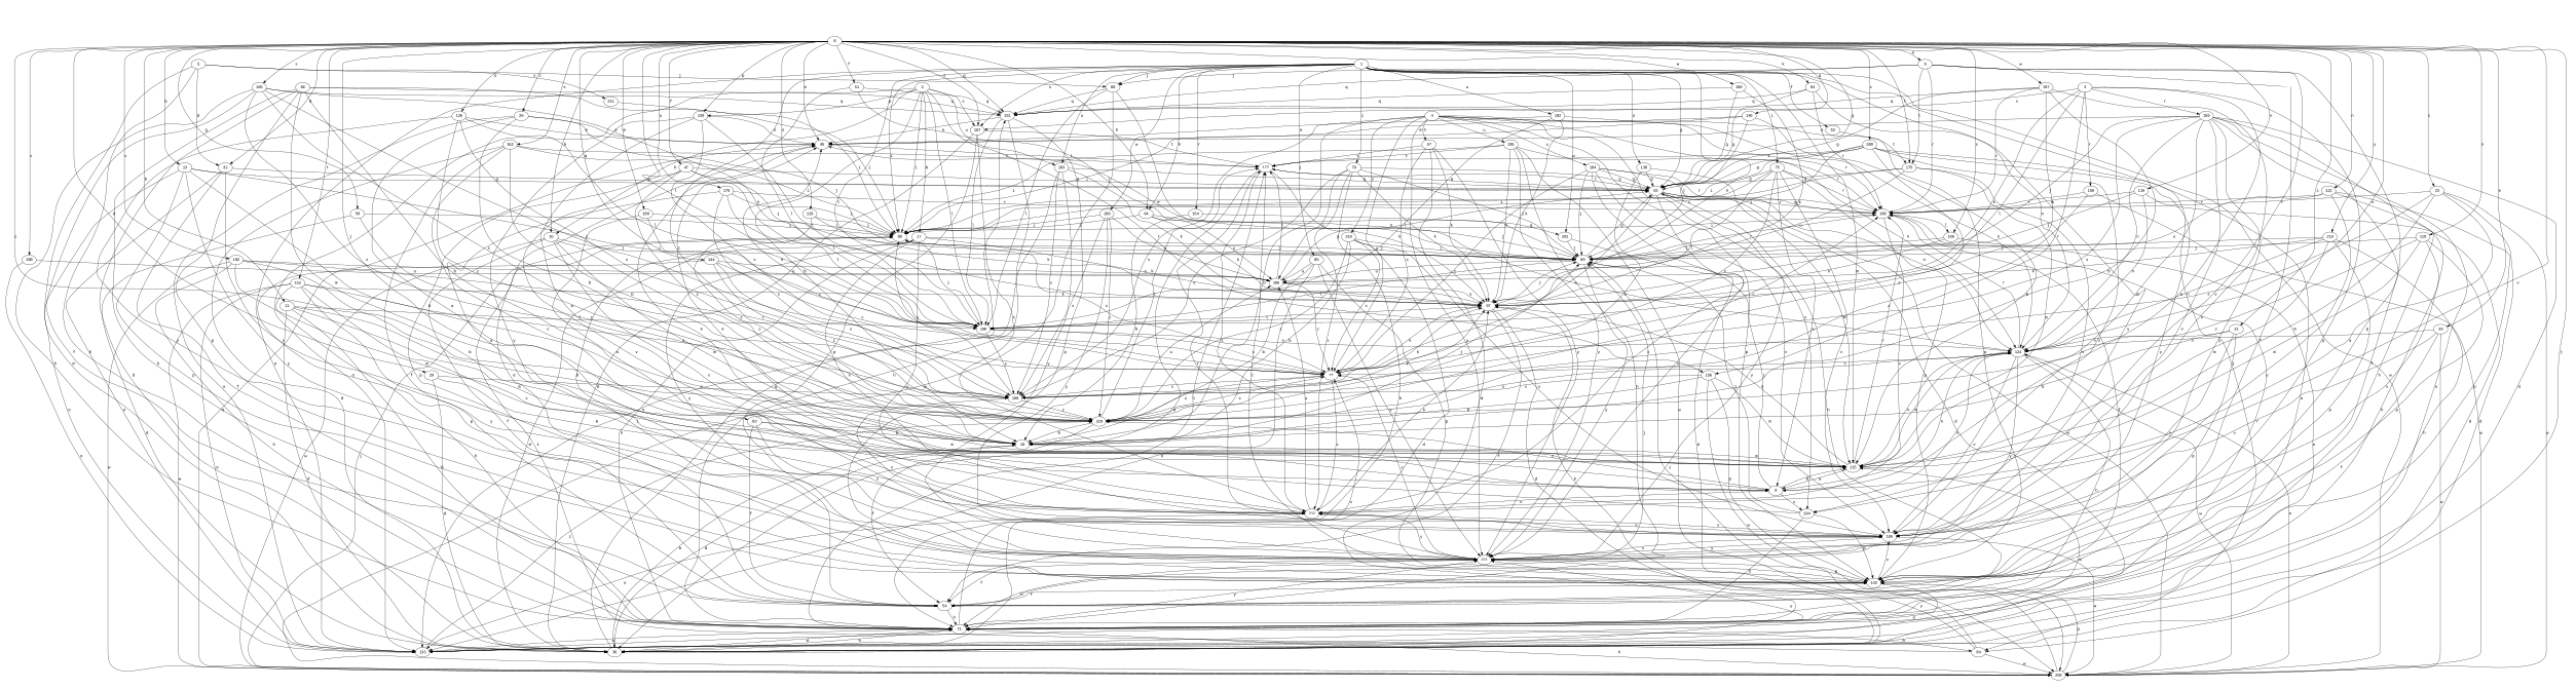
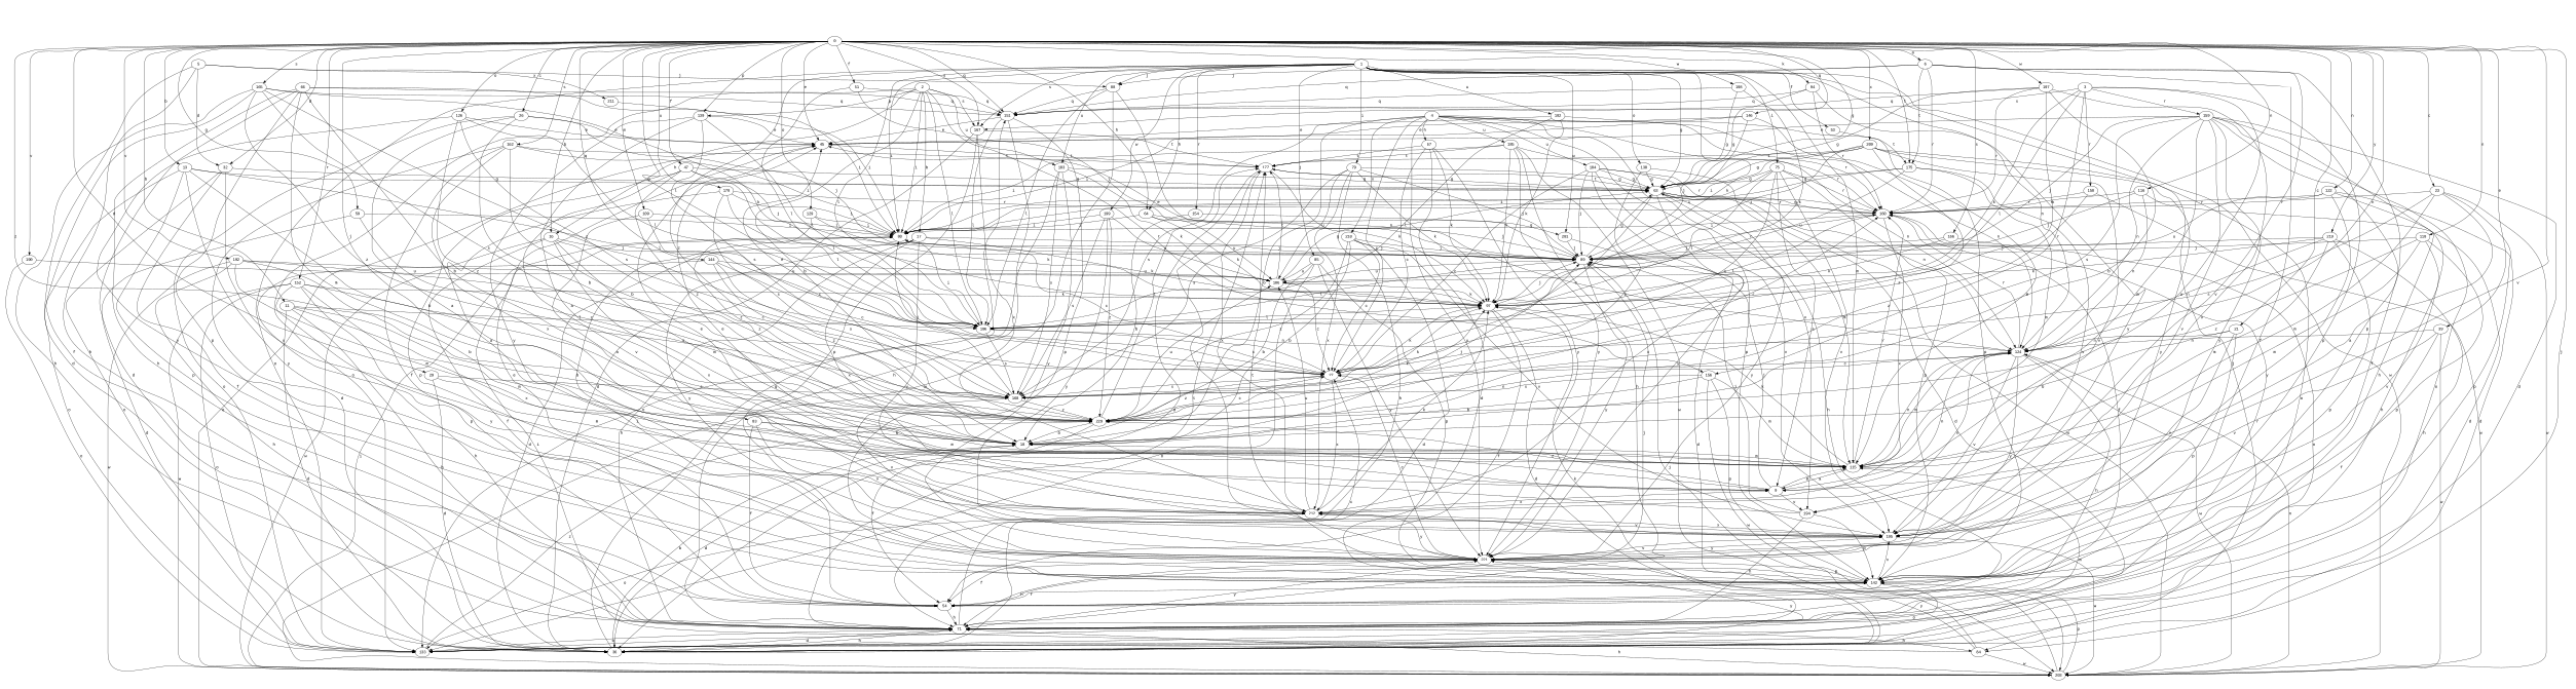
  strict digraph {
    fontname="Liberation Mono"
    node [fontname="Liberation Mono"]
    edge [fontname="Liberation Mono"]
    0
    6
    11
    13
    16
    21
    23
    26
    29
    32
    39
    45
    47
    51
    59
    63
    64
    83
    84
    94
    106
    109
    116
    118
    122
    124
    126
    129
    139
    144
    146
    151
    152
    162
    165
    166
    167
    175
    178
    190
    192
    194
    197
    198
    209
    219
    229
    88
    142
    160
    54
    115
    18
    36
    71
    133
    221
    203
    89
    212
    195
    9
    168
    177
    80
    27
    97
    186
    1
    53
    75
    79
    85
    130
    154
    182
    183
    199
    201
    2
    17
    156
    66
    3
    158
    159
    4
    67
    184
    185
    210
    5
    211
    0 -> 6 [label=a]
    0 -> 11 [label=b]
    0 -> 13 [label=b]
    0 -> 16 [label=b]
    0 -> 21 [label=c]
    0 -> 23 [label=c]
    0 -> 26 [label=c]
    0 -> 29 [label=d]
    0 -> 32 [label=d]
    0 -> 39 [label=e]
    0 -> 45 [label=e]
    0 -> 47 [label=f]
    0 -> 51 [label=f]
    0 -> 59 [label=g]
    0 -> 63 [label=g]
    0 -> 64 [label=h]
    0 -> 83 [label=j]
    0 -> 84 [label=j]
    0 -> 94 [label=k]
    0 -> 106 [label=l]
    0 -> 109 [label=m]
    0 -> 116 [label=n]
    0 -> 118 [label=n]
    0 -> 122 [label=n]
    0 -> 124 [label=n]
    0 -> 126 [label=o]
    0 -> 129 [label=o]
    0 -> 139 [label=p]
    0 -> 144 [label=q]
    0 -> 146 [label=q]
    0 -> 151 [label=q]
    0 -> 152 [label=r]
    0 -> 162 [label=s]
    0 -> 165 [label=s]
    0 -> 166 [label=s]
    0 -> 167 [label=s]
    0 -> 175 [label=t]
    0 -> 178 [label=u]
    0 -> 190 [label=v]
    0 -> 192 [label=v]
    0 -> 194 [label=v]
    0 -> 197 [label=w]
    0 -> 198 [label=w]
    0 -> 209 [label=x]
    0 -> 219 [label=y]
    0 -> 229 [label=z]
    6 -> 151 [label=q]
    6 -> 175 [label=t]
    6 -> 194 [label=v]
    6 -> 88 [label=j]
    6 -> 142 [label=p]
    6 -> 160 [label=r]
    6 -> 54 [label=f]
    11 -> 106 [label=l]
    11 -> 115 [label=m]
    11 -> 18 [label=b]
    11 -> 36 [label=d]
    11 -> 71 [label=h]
    13 -> 63 [label=g]
    13 -> 106 [label=l]
    13 -> 142 [label=p]
    13 -> 18 [label=b]
    13 -> 133 [label=o]
    13 -> 221 [label=y]
    16 -> 229 [label=z]
    16 -> 54 [label=f]
    16 -> 115 [label=m]
    16 -> 203 [label=w]
    16 -> 89 [label=j]
    16 -> 212 [label=x]
    21 -> 124 [label=n]
    21 -> 142 [label=p]
    21 -> 18 [label=b]
    21 -> 195 [label=v]
    23 -> 142 [label=p]
    23 -> 160 [label=r]
    23 -> 115 [label=m]
    23 -> 203 [label=w]
    23 -> 9 [label=a]
    23 -> 168 [label=s]
    26 -> 45 [label=e]
    26 -> 18 [label=b]
    26 -> 133 [label=o]
    26 -> 89 [label=j]
    26 -> 9 [label=a]
    29 -> 115 [label=m]
    29 -> 36 [label=d]
    29 -> 168 [label=s]
    32 -> 63 [label=g]
    32 -> 54 [label=f]
    32 -> 133 [label=o]
    32 -> 212 [label=x]
    39 -> 124 [label=n]
    39 -> 54 [label=f]
    39 -> 203 [label=w]
    39 -> 195 [label=v]
    45 -> 177 [label=t]
    47 -> 63 [label=g]
    47 -> 106 [label=l]
    47 -> 229 [label=z]
    47 -> 142 [label=p]
    47 -> 89 [label=j]
    47 -> 195 [label=v]
    51 -> 106 [label=l]
    51 -> 151 [label=q]
    51 -> 89 [label=j]
    59 -> 229 [label=z]
    59 -> 36 [label=d]
    59 -> 80 [label=i]
    63 -> 160 [label=r]
    63 -> 36 [label=d]
    63 -> 71 [label=h]
    63 -> 221 [label=y]
    63 -> 203 [label=w]
    63 -> 212 [label=x]
    63 -> 177 [label=t]
    63 -> 27 [label=c]
    64 -> 89 [label=j]
    64 -> 80 [label=i]
    64 -> 97 [label=k]
    64 -> 186 [label=u]
    83 -> 54 [label=f]
    83 -> 115 [label=m]
    83 -> 18 [label=b]
    83 -> 195 [label=v]
    84 -> 221 [label=y]
    84 -> 203 [label=w]
    84 -> 80 [label=i]
    84 -> 97 [label=k]
    94 -> 63 [label=g]
    94 -> 151 [label=q]
    94 -> 160 [label=r]
    94 -> 221 [label=y]
    106 -> 124 [label=n]
    106 -> 168 [label=s]
    106 -> 80 [label=i]
    106 -> 27 [label=c]
    109 -> 9 [label=a]
    109 -> 80 [label=i]
    109 -> 27 [label=c]
    116 -> 124 [label=n]
    116 -> 160 [label=r]
    116 -> 36 [label=d]
    116 -> 89 [label=j]
    118 -> 229 [label=z]
    118 -> 142 [label=p]
    118 -> 115 [label=m]
    118 -> 89 [label=j]
    118 -> 195 [label=v]
    122 -> 160 [label=r]
    122 -> 36 [label=d]
    122 -> 71 [label=h]
    122 -> 221 [label=y]
    122 -> 186 [label=u]
    124 -> 160 [label=r]
    124 -> 115 [label=m]
    124 -> 71 [label=h]
    124 -> 221 [label=y]
    124 -> 203 [label=w]
    124 -> 195 [label=v]
    124 -> 27 [label=c]
    126 -> 45 [label=e]
    126 -> 106 [label=l]
    126 -> 229 [label=z]
    126 -> 221 [label=y]
    126 -> 168 [label=s]
    129 -> 229 [label=z]
    129 -> 80 [label=i]
    129 -> 97 [label=k]
    139 -> 45 [label=e]
    139 -> 106 [label=l]
    139 -> 221 [label=y]
    139 -> 9 [label=a]
    139 -> 168 [label=s]
    144 -> 229 [label=z]
    144 -> 142 [label=p]
    144 -> 168 [label=s]
    144 -> 27 [label=c]
    144 -> 186 [label=u]
    146 -> 45 [label=e]
    146 -> 115 [label=m]
    146 -> 89 [label=j]
    146 -> 80 [label=i]
    151 -> 45 [label=e]
    151 -> 106 [label=l]
    151 -> 142 [label=p]
    151 -> 71 [label=h]
    152 -> 71 [label=h]
    152 -> 133 [label=o]
    152 -> 221 [label=y]
    152 -> 203 [label=w]
    152 -> 212 [label=x]
    152 -> 168 [label=s]
    152 -> 97 [label=k]
    162 -> 54 [label=f]
    162 -> 18 [label=b]
    162 -> 36 [label=d]
    162 -> 212 [label=x]
    162 -> 177 [label=t]
    162 -> 80 [label=i]
    165 -> 151 [label=q]
    165 -> 229 [label=z]
    165 -> 54 [label=f]
    165 -> 71 [label=h]
    165 -> 168 [label=s]
    165 -> 27 [label=c]
    165 -> 97 [label=k]
    166 -> 133 [label=o]
    166 -> 89 [label=j]
    166 -> 97 [label=k]
    167 -> 142 [label=p]
    167 -> 36 [label=d]
    167 -> 212 [label=x]
    167 -> 177 [label=t]
    175 -> 63 [label=g]
    175 -> 115 [label=m]
    175 -> 195 [label=v]
    175 -> 80 [label=i]
    175 -> 186 [label=u]
    178 -> 106 [label=l]
    178 -> 160 [label=r]
    178 -> 9 [label=a]
    178 -> 168 [label=s]
    178 -> 80 [label=i]
    190 -> 133 [label=o]
    190 -> 186 [label=u]
    192 -> 115 [label=m]
    192 -> 18 [label=b]
    192 -> 71 [label=h]
    192 -> 203 [label=w]
    192 -> 27 [label=c]
    192 -> 186 [label=u]
    194 -> 45 [label=e]
    194 -> 142 [label=p]
    194 -> 71 [label=h]
    194 -> 89 [label=j]
    197 -> 63 [label=g]
    197 -> 151 [label=q]
    197 -> 160 [label=r]
    197 -> 18 [label=b]
    197 -> 195 [label=v]
    197 -> 97 [label=k]
    198 -> 63 [label=g]
    198 -> 151 [label=q]
    198 -> 97 [label=k]
    209 -> 63 [label=g]
    209 -> 229 [label=z]
    209 -> 133 [label=o]
    209 -> 221 [label=y]
    209 -> 89 [label=j]
    209 -> 195 [label=v]
    209 -> 177 [label=t]
    209 -> 80 [label=i]
    219 -> 124 [label=n]
    219 -> 142 [label=p]
    219 -> 115 [label=m]
    219 -> 71 [label=h]
    219 -> 89 [label=j]
    219 -> 97 [label=k]
    229 -> 124 [label=n]
    229 -> 54 [label=f]
    229 -> 18 [label=b]
    229 -> 177 [label=t]
    229 -> 27 [label=c]
    229 -> 97 [label=k]
    229 -> 186 [label=u]
    88 -> 106 [label=l]
    88 -> 124 [label=n]
    88 -> 151 [label=q]
    88 -> 203 [label=w]
    142 -> 54 [label=f]
    142 -> 133 [label=o]
    142 -> 195 [label=v]
    142 -> 177 [label=t]
    160 -> 63 [label=g]
-   160 -> 166 [label=l]
+   160 -> 106 [label=l]
    160 -> 54 [label=f]
    160 -> 212 [label=x]
    160 -> 80 [label=i]
    54 -> 45 [label=e]
    54 -> 71 [label=h]
    54 -> 89 [label=j]
    54 -> 80 [label=i]
    115 -> 124 [label=n]
    115 -> 160 [label=r]
    115 -> 9 [label=a]
    115 -> 97 [label=k]
    18 -> 115 [label=m]
    18 -> 36 [label=d]
    18 -> 89 [label=j]
    36 -> 151 [label=q]
    36 -> 18 [label=b]
    36 -> 71 [label=h]
    71 -> 84 [label=h]
    71 -> 160 [label=r]
    71 -> 36 [label=d]
    71 -> 133 [label=o]
    71 -> 221 [label=y]
    71 -> 177 [label=t]
    71 -> 27 [label=c]
    133 -> 229 [label=z]
    133 -> 115 [label=m]
    133 -> 221 [label=y]
    221 -> 142 [label=p]
    221 -> 54 [label=f]
    221 -> 71 [label=h]
    221 -> 195 [label=v]
    221 -> 177 [label=t]
    221 -> 27 [label=c]
    203 -> 45 [label=e]
    203 -> 124 [label=n]
    203 -> 142 [label=p]
    203 -> 71 [label=h]
    203 -> 89 [label=j]
    203 -> 80 [label=i]
    89 -> 45 [label=e]
    89 -> 63 [label=g]
    89 -> 106 [label=l]
    89 -> 160 [label=r]
    89 -> 221 [label=y]
    89 -> 186 [label=u]
    212 -> 45 [label=e]
    212 -> 124 [label=n]
    212 -> 133 [label=o]
    212 -> 221 [label=y]
    212 -> 195 [label=v]
    212 -> 97 [label=k]
    212 -> 186 [label=u]
    195 -> 221 [label=y]
    195 -> 203 [label=w]
    195 -> 212 [label=x]
    9 -> 124 [label=n]
    9 -> 194 [label=v]
    9 -> 229 [label=z]
    9 -> 115 [label=m]
    9 -> 89 [label=j]
    9 -> 212 [label=x]
    168 -> 229 [label=z]
    168 -> 195 [label=v]
    168 -> 80 [label=i]
    168 -> 97 [label=k]
    177 -> 63 [label=g]
    177 -> 36 [label=d]
    177 -> 212 [label=x]
    177 -> 97 [label=k]
    80 -> 89 [label=j]
    80 -> 27 [label=c]
    27 -> 45 [label=e]
    27 -> 229 [label=z]
    27 -> 160 [label=r]
    27 -> 212 [label=x]
    27 -> 168 [label=s]
    27 -> 97 [label=k]
    97 -> 106 [label=l]
    97 -> 54 [label=f]
    97 -> 36 [label=d]
    97 -> 89 [label=j]
    186 -> 63 [label=g]
    186 -> 177 [label=t]
    186 -> 27 [label=c]
    186 -> 97 [label=k]
    1 -> 63 [label=g]
    1 -> 64 [label=h]
    1 -> 84 [label=j]
    1 -> 106 [label=l]
    1 -> 124 [label=n]
    1 -> 167 [label=s]
    1 -> 229 [label=z]
    1 -> 88 [label=j]
    1 -> 115 [label=m]
    1 -> 133 [label=o]
    1 -> 203 [label=w]
    1 -> 80 [label=i]
    1 -> 97 [label=k]
    1 -> 53 [label=f]
    1 -> 75 [label=i]
    1 -> 79 [label=i]
    1 -> 85 [label=j]
    1 -> 130 [label=o]
    1 -> 154 [label=r]
    1 -> 182 [label=u]
    1 -> 183 [label=u]
    1 -> 199 [label=w]
    1 -> 201 [label=w]
    53 -> 142 [label=p]
    75 -> 63 [label=g]
    75 -> 106 [label=l]
    75 -> 142 [label=p]
    75 -> 160 [label=r]
    75 -> 195 [label=v]
    75 -> 9 [label=a]
    75 -> 80 [label=i]
    75 -> 27 [label=c]
    79 -> 63 [label=g]
    79 -> 71 [label=h]
    79 -> 89 [label=j]
    79 -> 212 [label=x]
    79 -> 168 [label=s]
    79 -> 97 [label=k]
    79 -> 186 [label=u]
    85 -> 142 [label=p]
    85 -> 18 [label=b]
    85 -> 133 [label=o]
    85 -> 221 [label=y]
    85 -> 186 [label=u]
    130 -> 63 [label=g]
    130 -> 229 [label=z]
    130 -> 115 [label=m]
    154 -> 18 [label=b]
    154 -> 201 [label=g]
    182 -> 45 [label=e]
    182 -> 106 [label=l]
    182 -> 124 [label=n]
    182 -> 97 [label=k]
    183 -> 63 [label=g]
    183 -> 133 [label=o]
    183 -> 221 [label=y]
    183 -> 168 [label=s]
    183 -> 97 [label=k]
    199 -> 229 [label=z]
    199 -> 221 [label=y]
    199 -> 168 [label=s]
    199 -> 80 [label=i]
    199 -> 186 [label=u]
    201 -> 36 [label=d]
    201 -> 89 [label=j]
    2 -> 16 [label=h]
    2 -> 106 [label=l]
    2 -> 139 [label=p]
    2 -> 167 [label=s]
    2 -> 18 [label=b]
    2 -> 133 [label=o]
    2 -> 80 [label=i]
    2 -> 183 [label=u]
    2 -> 17 [label=b]
    2 -> 156 [label=r]
    17 -> 36 [label=d]
    17 -> 71 [label=h]
    17 -> 221 [label=y]
    17 -> 89 [label=j]
    17 -> 212 [label=x]
    17 -> 195 [label=v]
    17 -> 97 [label=k]
    156 -> 142 [label=p]
    156 -> 115 [label=m]
    156 -> 18 [label=b]
    156 -> 203 [label=w]
    156 -> 168 [label=s]
    66 -> 151 [label=q]
    66 -> 142 [label=p]
    66 -> 115 [label=m]
    66 -> 18 [label=b]
    66 -> 36 [label=d]
    66 -> 71 [label=h]
    66 -> 80 [label=i]
    3 -> 106 [label=l]
    3 -> 167 [label=s]
    3 -> 142 [label=p]
    3 -> 9 [label=a]
    3 -> 97 [label=k]
    3 -> 156 [label=r]
    3 -> 158 [label=r]
    3 -> 159 [label=r]
    158 -> 229 [label=z]
    158 -> 160 [label=r]
    158 -> 203 [label=w]
    159 -> 45 [label=e]
    159 -> 124 [label=n]
    159 -> 54 [label=f]
    159 -> 115 [label=m]
    159 -> 36 [label=d]
    159 -> 71 [label=h]
    159 -> 133 [label=o]
    159 -> 221 [label=y]
    159 -> 89 [label=j]
    159 -> 195 [label=v]
    159 -> 168 [label=s]
    4 -> 124 [label=n]
    4 -> 175 [label=t]
    4 -> 194 [label=v]
    4 -> 142 [label=p]
    4 -> 160 [label=r]
    4 -> 18 [label=b]
    4 -> 221 [label=y]
    4 -> 168 [label=s]
    4 -> 27 [label=c]
    4 -> 67 [label=h]
    4 -> 184 [label=u]
    4 -> 185 [label=u]
    4 -> 210 [label=x]
    67 -> 36 [label=d]
    67 -> 221 [label=y]
    67 -> 177 [label=t]
    67 -> 27 [label=c]
    67 -> 97 [label=k]
    184 -> 63 [label=g]
    184 -> 124 [label=n]
    184 -> 160 [label=r]
    184 -> 221 [label=y]
    184 -> 89 [label=j]
    184 -> 195 [label=v]
    184 -> 27 [label=c]
    185 -> 160 [label=r]
    185 -> 71 [label=h]
    185 -> 221 [label=y]
    185 -> 203 [label=w]
    185 -> 177 [label=t]
    185 -> 80 [label=i]
    185 -> 97 [label=k]
    210 -> 229 [label=z]
    210 -> 18 [label=b]
    210 -> 36 [label=d]
    210 -> 89 [label=j]
    210 -> 195 [label=v]
    210 -> 27 [label=c]
    5 -> 32 [label=d]
    5 -> 88 [label=j]
    5 -> 36 [label=d]
    5 -> 71 [label=h]
    5 -> 211 [label=x]
    211 -> 80 [label=i]
  }
